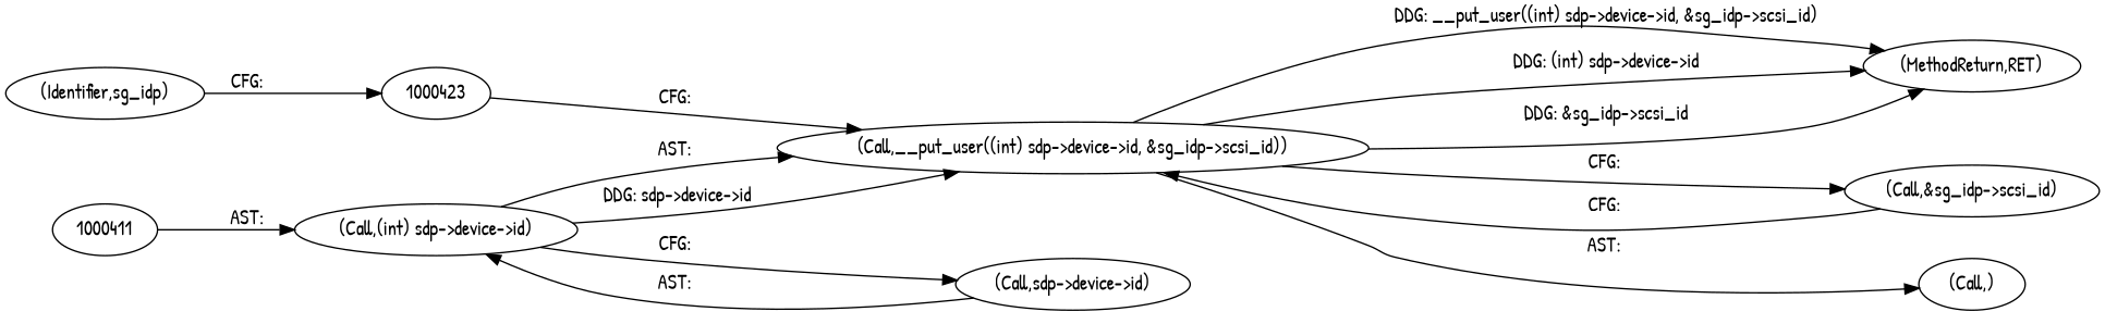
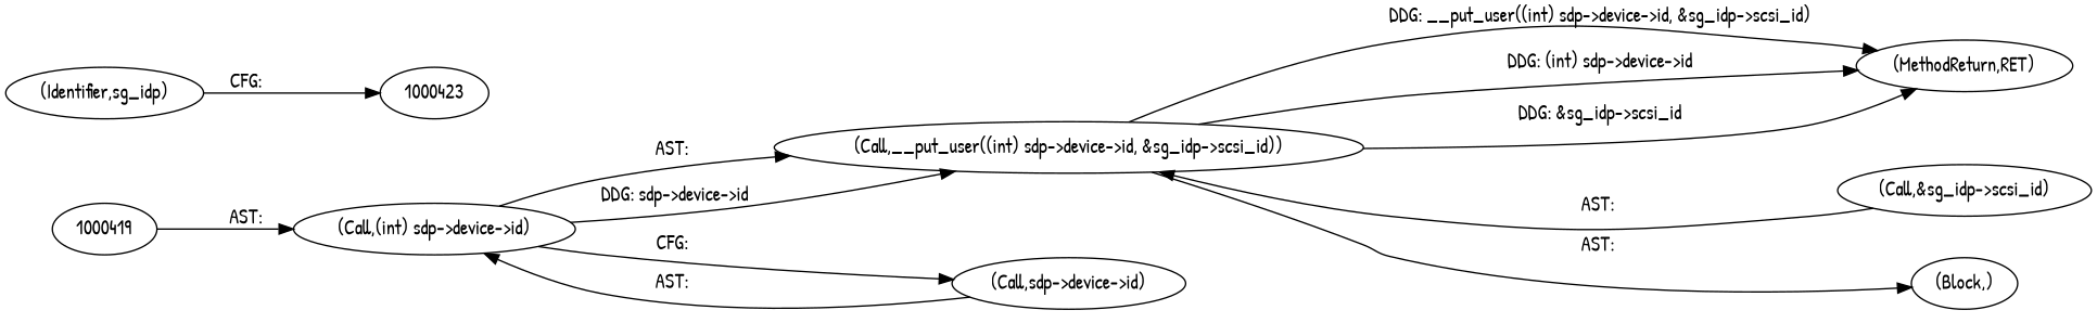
  digraph {
    fontname="Patrick Hand"
    rankdir=LR
    node [fontname="Patrick Hand"]
    edge [fontname="Patrick Hand"]
    n1 [label="(Call,(int) sdp->device->id)"]
    n2 [label="(Call,__put_user((int) sdp->device->id, &sg_idp->scsi_id))"]
    n3 [label="(Call,sdp->device->id)"]
    n4 [label="(MethodReturn,RET)"]
    n5 [label="(Call,&sg_idp->scsi_id)"]
-   n6 [label="(Call,)"]
+   n6 [label="(Block,)"]
    n7 [label="(Identifier,sg_idp)"]
    1000423
-   1000411
+   1000411 [label=1000419]
    n1 -> n2 [label="AST: "]
    n1 -> n2 [label="DDG: sdp->device->id"]
    n1 -> n3 [label="CFG: "]
    n2 -> n4 [label="DDG: __put_user((int) sdp->device->id, &sg_idp->scsi_id)"]
    n2 -> n4 [label="DDG: (int) sdp->device->id"]
    n2 -> n4 [label="DDG: &sg_idp->scsi_id"]
-   n2 -> n5 [label="CFG: "]
    n2 -> n6 [label="AST: "]
    n3 -> n1 [label="AST: "]
-   n5 -> n2 [label="CFG: "]
+   n5 -> n2 [label="AST: "]
    n7 -> 1000423 [label="CFG: "]
-   1000423 -> n2 [label="CFG: "]
    1000411 -> n1 [label="AST: "]
  }
